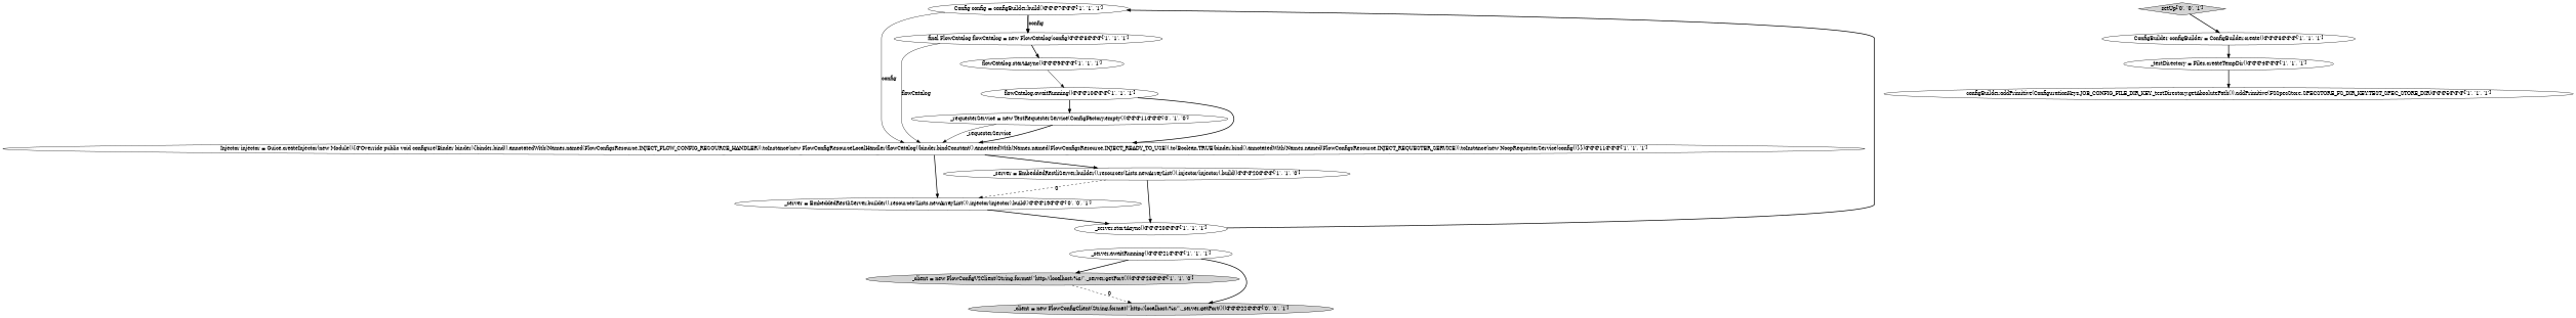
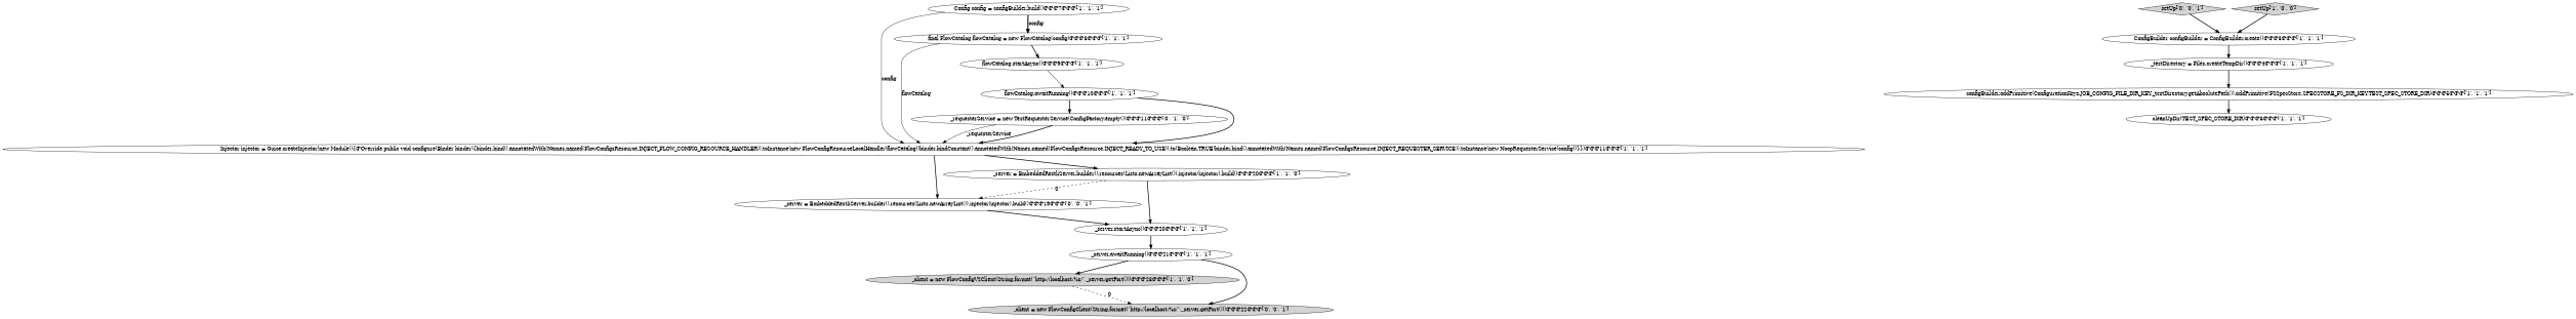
  digraph {
    node [fillcolor=white shape=ellipse style=filled]
    edge [style=bold]
    n1 [label="Config config = configBuilder.build()@@@7@@@['1', '1', '1']"]
    n2 [label="Injector injector = Guice.createInjector(new Module(){@Override public void configure(Binder binder){binder.bind().annotatedWith(Names.named(FlowConfigsResource.INJECT_FLOW_CONFIG_RESOURCE_HANDLER)).toInstance(new FlowConfigResourceLocalHandler(flowCatalog))binder.bindConstant().annotatedWith(Names.named(FlowConfigsResource.INJECT_READY_TO_USE)).to(Boolean.TRUE)binder.bind().annotatedWith(Names.named(FlowConfigsResource.INJECT_REQUESTER_SERVICE)).toInstance(new NoopRequesterService(config))}})@@@11@@@['1', '1', '1']"]
    n3 [label="final FlowCatalog flowCatalog = new FlowCatalog(config)@@@8@@@['1', '1', '1']"]
    n4 [label="_server = EmbeddedRestliServer.builder().resources(Lists.newArrayList()).injector(injector).build()@@@20@@@['1', '1', '0']"]
    n5 [label="_server = EmbeddedRestliServer.builder().resources(Lists.newArrayList()).injector(injector).build()@@@19@@@['0', '0', '1']"]
    n6 [label="flowCatalog.startAsync()@@@9@@@['1', '1', '1']"]
    n7 [fillcolor=lightgray label="_client = new FlowConfigV2Client(String.format(\"http://localhost:%s/\",_server.getPort()))@@@23@@@['1', '1', '0']"]
    n8 [fillcolor=lightgray label="_client = new FlowConfigClient(String.format(\"http://localhost:%s/\",_server.getPort()))@@@22@@@['0', '0', '1']"]
    n9 [label="_requesterService = new TestRequesterService(ConfigFactory.empty())@@@11@@@['0', '1', '0']"]
    n10 [label="_server.startAsync()@@@20@@@['1', '1', '1']"]
    n11 [label="_server.awaitRunning()@@@21@@@['1', '1', '1']"]
    n12 [label="ConfigBuilder configBuilder = ConfigBuilder.create()@@@3@@@['1', '1', '1']"]
    n13 [label="_testDirectory = Files.createTempDir()@@@4@@@['1', '1', '1']"]
+   n14 [label="cleanUpDir(TEST_SPEC_STORE_DIR)@@@6@@@['1', '1', '1']"]
    n15 [fillcolor=lightgray label="setUp['0', '0', '1']" shape=diamond]
+   n16 [fillcolor=lightgray label="setUp['1', '0', '0']" shape=diamond]
    n17 [label="flowCatalog.awaitRunning()@@@10@@@['1', '1', '1']"]
    n18 [label="configBuilder.addPrimitive(ConfigurationKeys.JOB_CONFIG_FILE_DIR_KEY,_testDirectory.getAbsolutePath()).addPrimitive(FSSpecStore.SPECSTORE_FS_DIR_KEY,TEST_SPEC_STORE_DIR)@@@5@@@['1', '1', '1']"]
    n1 -> n2 [label=config style=solid]
    n1 -> n3
    n1 -> n3 [label=config style=solid]
    n2 -> n4
    n2 -> n5
    n3 -> n2 [label=flowCatalog style=solid]
    n3 -> n6
    n4 -> n5 [label=0 style=dashed]
    n4 -> n10
    n5 -> n10
    n6 -> n17 [style=solid]
    n7 -> n8 [label=0 style=dashed]
    n9 -> n2
    n9 -> n2 [label=_requesterService style=solid]
-   n10 -> n1
+   n10 -> n11
    n11 -> n7
    n11 -> n8
    n12 -> n13
    n13 -> n18
    n15 -> n12
+   n16 -> n12
    n17 -> n2
    n17 -> n9
+   n18 -> n14
  }
